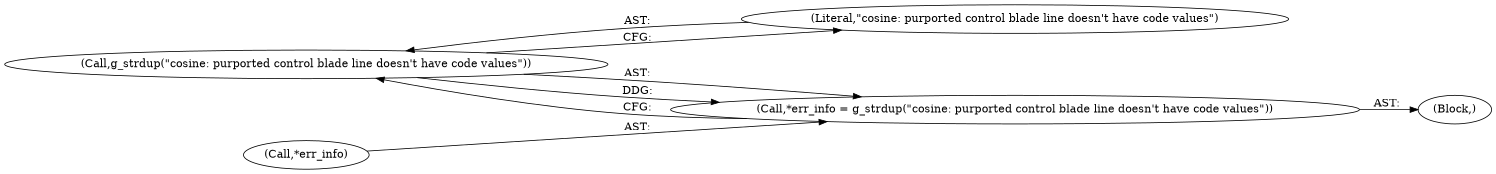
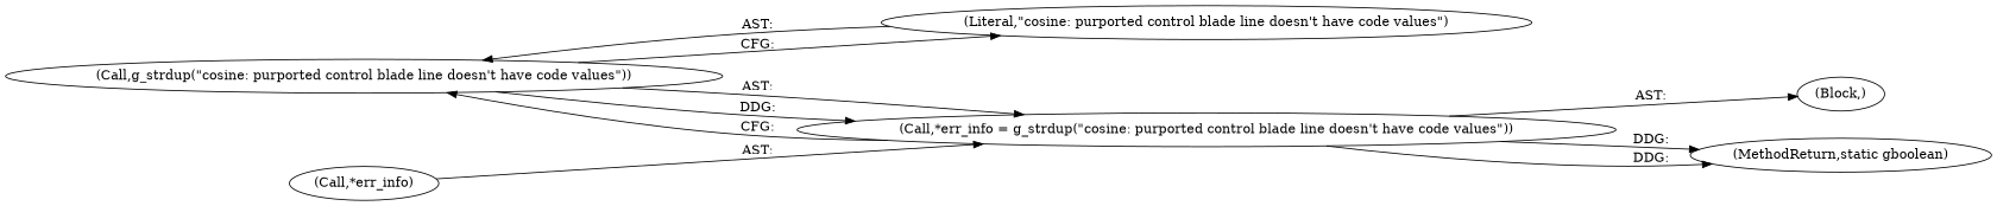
  digraph {
    rankdir=LR
    n1 [label="(Call,g_strdup(\"cosine: purported control blade line doesn't have code values\"))"]
    n2 [label="(Call,*err_info = g_strdup(\"cosine: purported control blade line doesn't have code values\"))"]
    n3 [label="(Literal,\"cosine: purported control blade line doesn't have code values\")"]
    n4 [label="(Block,)"]
+   n5 [label="(MethodReturn,static gboolean)"]
    n6 [label="(Call,*err_info)"]
    n1 -> n2 [label="AST: "]
    n1 -> n2 [label="DDG: "]
    n1 -> n3 [label="CFG: "]
    n2 -> n1 [label="CFG: "]
    n2 -> n4 [label="AST: "]
+   n2 -> n5 [label="DDG: "]
+   n2 -> n5 [label="DDG: "]
    n3 -> n1 [label="AST: "]
    n6 -> n2 [label="AST: "]
  }
